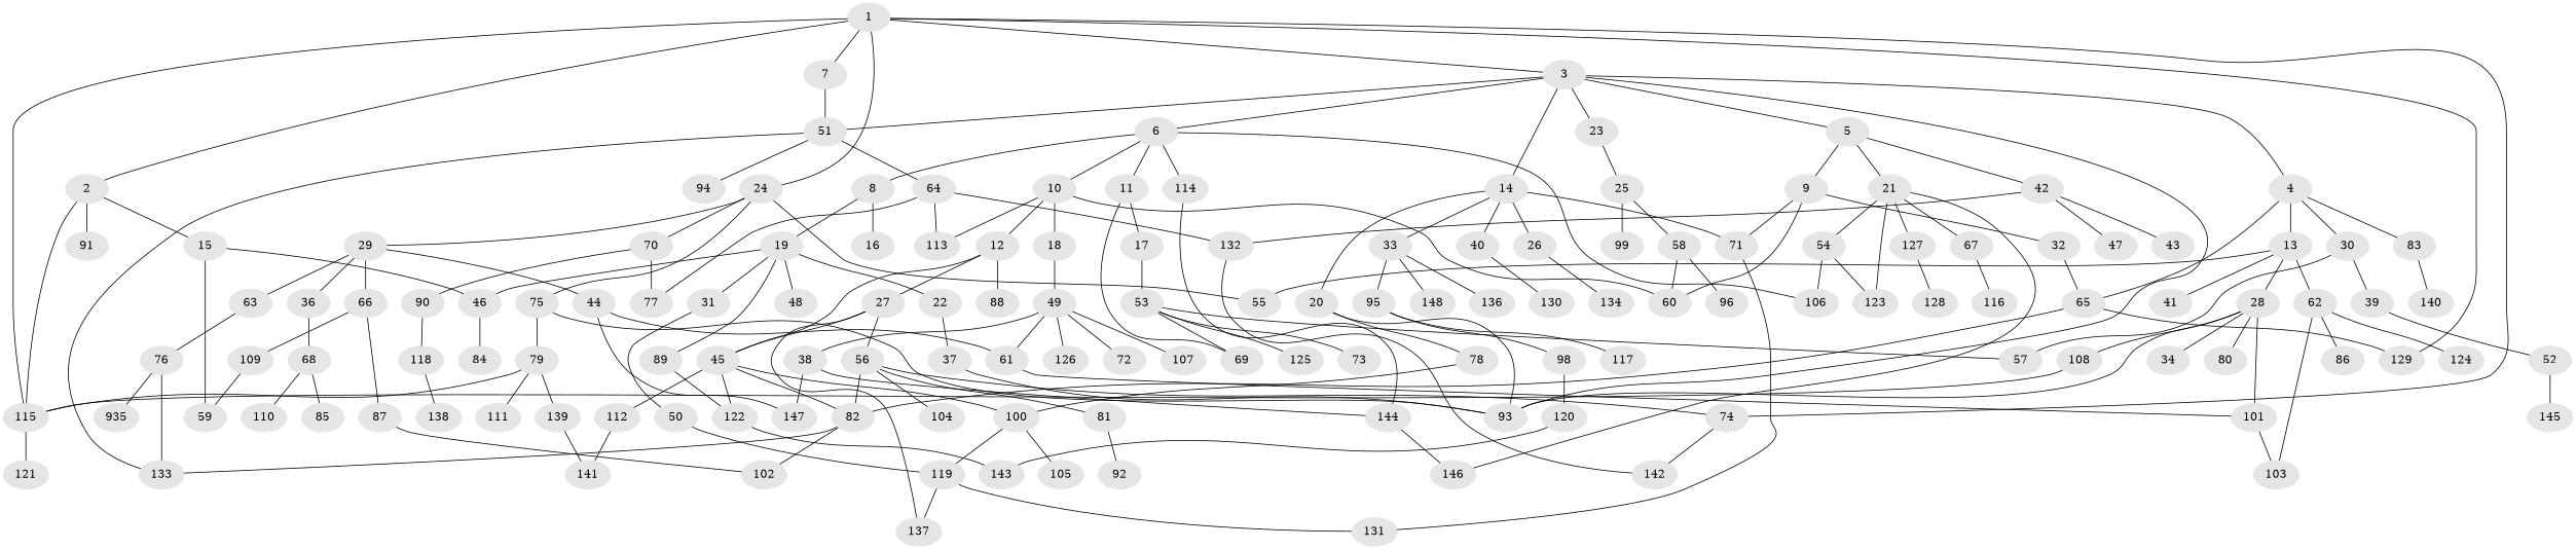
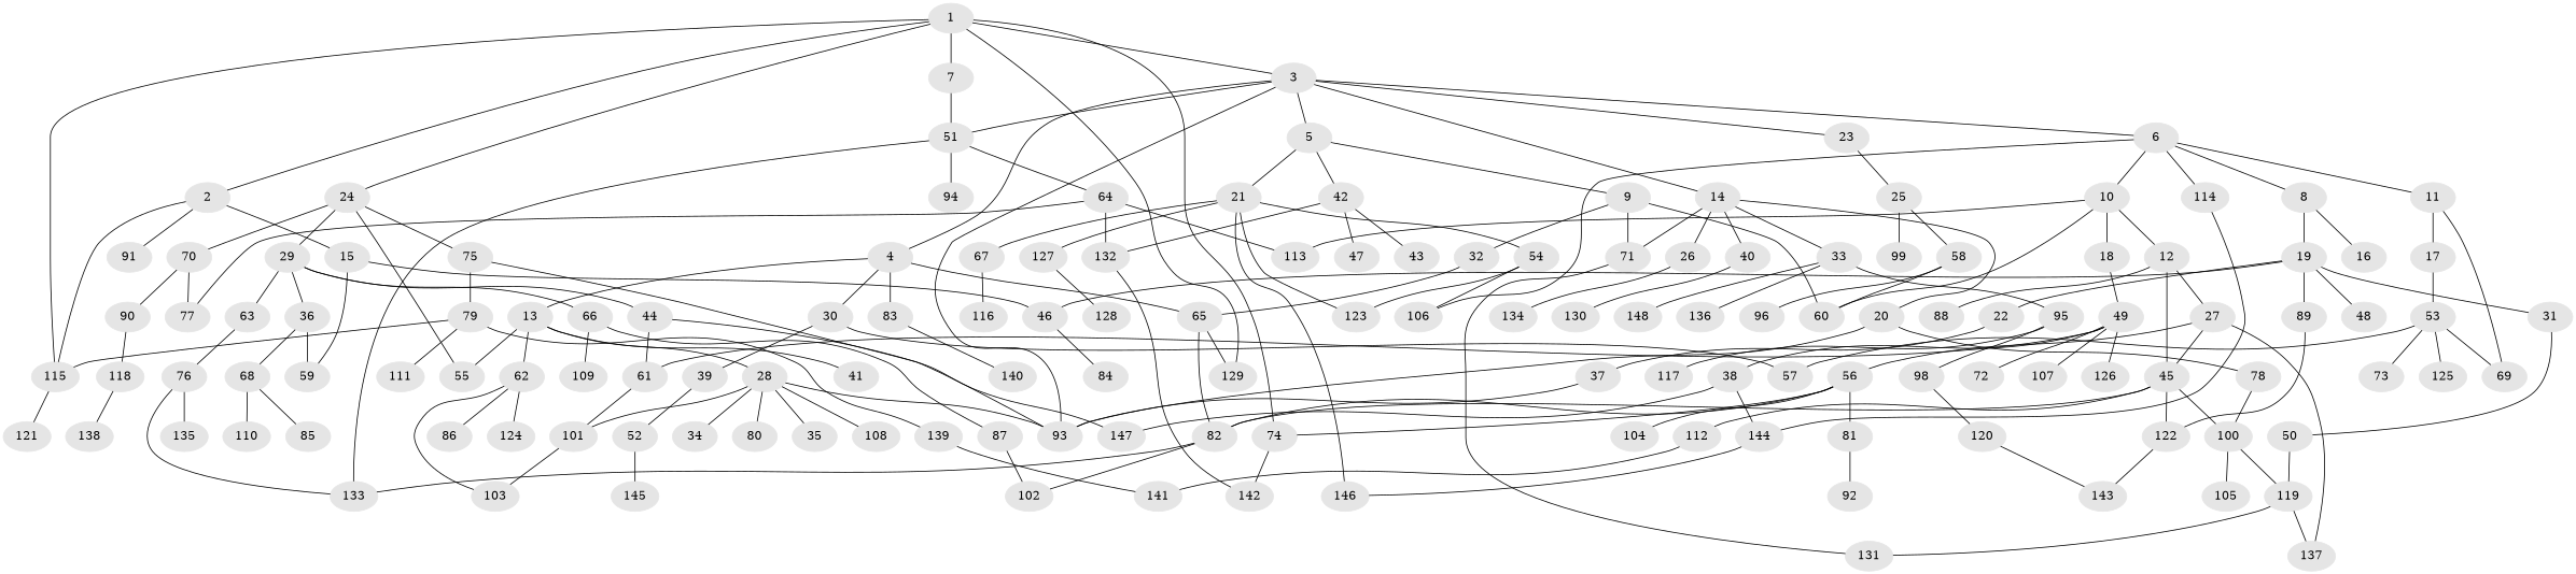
  graph {
    node [color=gray90 style=filled]
    1
    2
    3
    7
    24
    74
    115
    129
    15
    91
    4
    5
    6
    14
    23
    51
    93
    55
    29
    70
    75
    142
    121
    46
    59
    13
    30
    65
    83
    9
    21
    42
    8
    10
    11
    106
    114
    71
    20
    26
    33
    40
    25
    94
    64
    133
    28
    41
    62
    39
    57
    82
    140
    32
    60
    54
    67
    123
    127
    146
    43
    47
    132
    16
    19
    12
    18
    113
    17
    69
    144
    22
    31
    48
    89
    131
    27
    45
    88
    49
    53
    56
    137
    100
    112
    122
    34
+   35
    80
    101
    108
    86
    103
    124
    78
    134
    95
    136
    148
    130
    84
    73
    125
    38
    147
    61
    72
    107
    126
    37
    50
    116
    128
    58
    99
    36
    44
    63
    66
    77
    90
    79
    96
    81
    104
    68
    76
    87
    109
    52
    119
    98
    117
    85
    110
    145
    102
    105
    141
    143
    92
-   135 [label=935]
+   135
    118
    111
    139
    138
    120
    1 -- 2
    1 -- 3
    1 -- 7
    1 -- 24
    1 -- 74
    1 -- 115
    1 -- 129
    2 -- 115
    2 -- 15
    2 -- 91
    3 -- 4
    3 -- 5
    3 -- 6
    3 -- 14
    3 -- 23
    3 -- 51
    3 -- 93
    7 -- 51
    24 -- 55
    24 -- 29
    24 -- 70
    24 -- 75
    74 -- 142
    115 -- 121
    15 -- 46
    15 -- 59
    4 -- 13
    4 -- 30
    4 -- 65
    4 -- 83
    5 -- 9
    5 -- 21
    5 -- 42
    6 -- 8
    6 -- 10
    6 -- 11
    6 -- 106
    6 -- 114
    14 -- 71
    14 -- 20
    14 -- 26
    14 -- 33
    14 -- 40
    23 -- 25
    51 -- 94
    51 -- 64
    51 -- 133
    29 -- 36
    29 -- 44
    29 -- 63
    29 -- 66
    70 -- 77
    70 -- 90
    75 -- 93
    75 -- 79
    46 -- 84
    13 -- 55
    13 -- 28
    13 -- 41
    13 -- 62
    30 -- 39
    30 -- 57
    65 -- 129
    65 -- 82
    83 -- 140
    9 -- 71
    9 -- 32
    9 -- 60
    21 -- 54
    21 -- 67
    21 -- 123
    21 -- 127
    21 -- 146
    42 -- 43
    42 -- 47
    42 -- 132
    8 -- 16
    8 -- 19
    10 -- 60
    10 -- 12
    10 -- 18
    10 -- 113
    11 -- 17
    11 -- 69
    114 -- 144
    71 -- 131
    20 -- 93
    20 -- 78
    26 -- 134
    33 -- 95
    33 -- 136
    33 -- 148
    40 -- 130
    25 -- 58
    25 -- 99
    64 -- 132
    64 -- 113
    64 -- 77
    28 -- 93
    28 -- 34
+   28 -- 35
    28 -- 80
    28 -- 101
    28 -- 108
    62 -- 86
    62 -- 103
    62 -- 124
    39 -- 52
    82 -- 133
    82 -- 102
    32 -- 65
    54 -- 106
    54 -- 123
    67 -- 116
    127 -- 128
    132 -- 142
    19 -- 46
    19 -- 22
    19 -- 31
    19 -- 48
    19 -- 89
    12 -- 27
    12 -- 45
    12 -- 88
    18 -- 49
    17 -- 53
    144 -- 146
    22 -- 37
    31 -- 50
    89 -- 122
    27 -- 45
    27 -- 56
    27 -- 137
    45 -- 82
    45 -- 100
    45 -- 112
    45 -- 122
    49 -- 38
    49 -- 61
    49 -- 72
    49 -- 107
    49 -- 126
    53 -- 57
    53 -- 69
    53 -- 73
    53 -- 125
    56 -- 74
    56 -- 82
    56 -- 81
    56 -- 104
    100 -- 119
    100 -- 105
    112 -- 141
    122 -- 143
    101 -- 103
-   108 -- 115
    78 -- 100
    95 -- 98
    95 -- 117
    38 -- 144
    38 -- 147
    61 -- 101
    37 -- 93
    50 -- 119
    58 -- 60
    58 -- 96
-   109 -- 59
+   36 -- 59
    36 -- 68
    44 -- 147
    44 -- 61
    63 -- 76
    66 -- 87
    66 -- 109
    90 -- 118
    79 -- 115
    79 -- 111
    79 -- 139
    81 -- 92
    68 -- 85
    68 -- 110
    76 -- 133
    76 -- 135
    87 -- 102
    52 -- 145
    119 -- 131
    119 -- 137
    98 -- 120
    118 -- 138
    139 -- 141
    120 -- 143
  }
